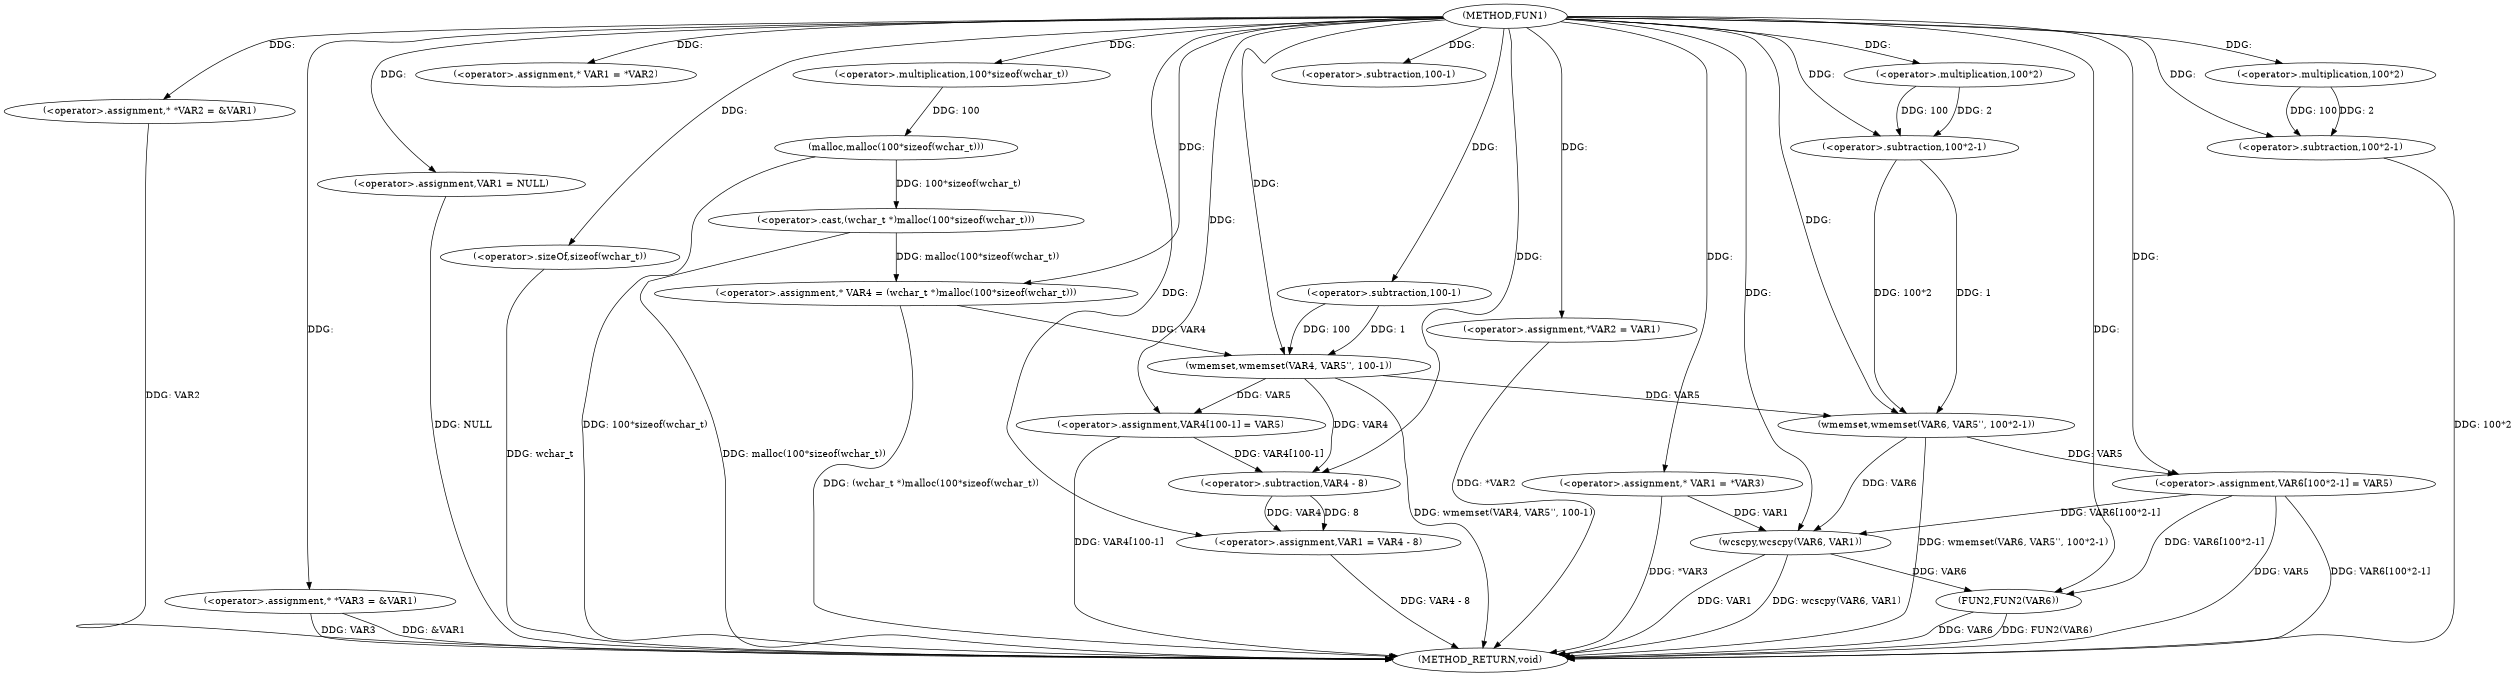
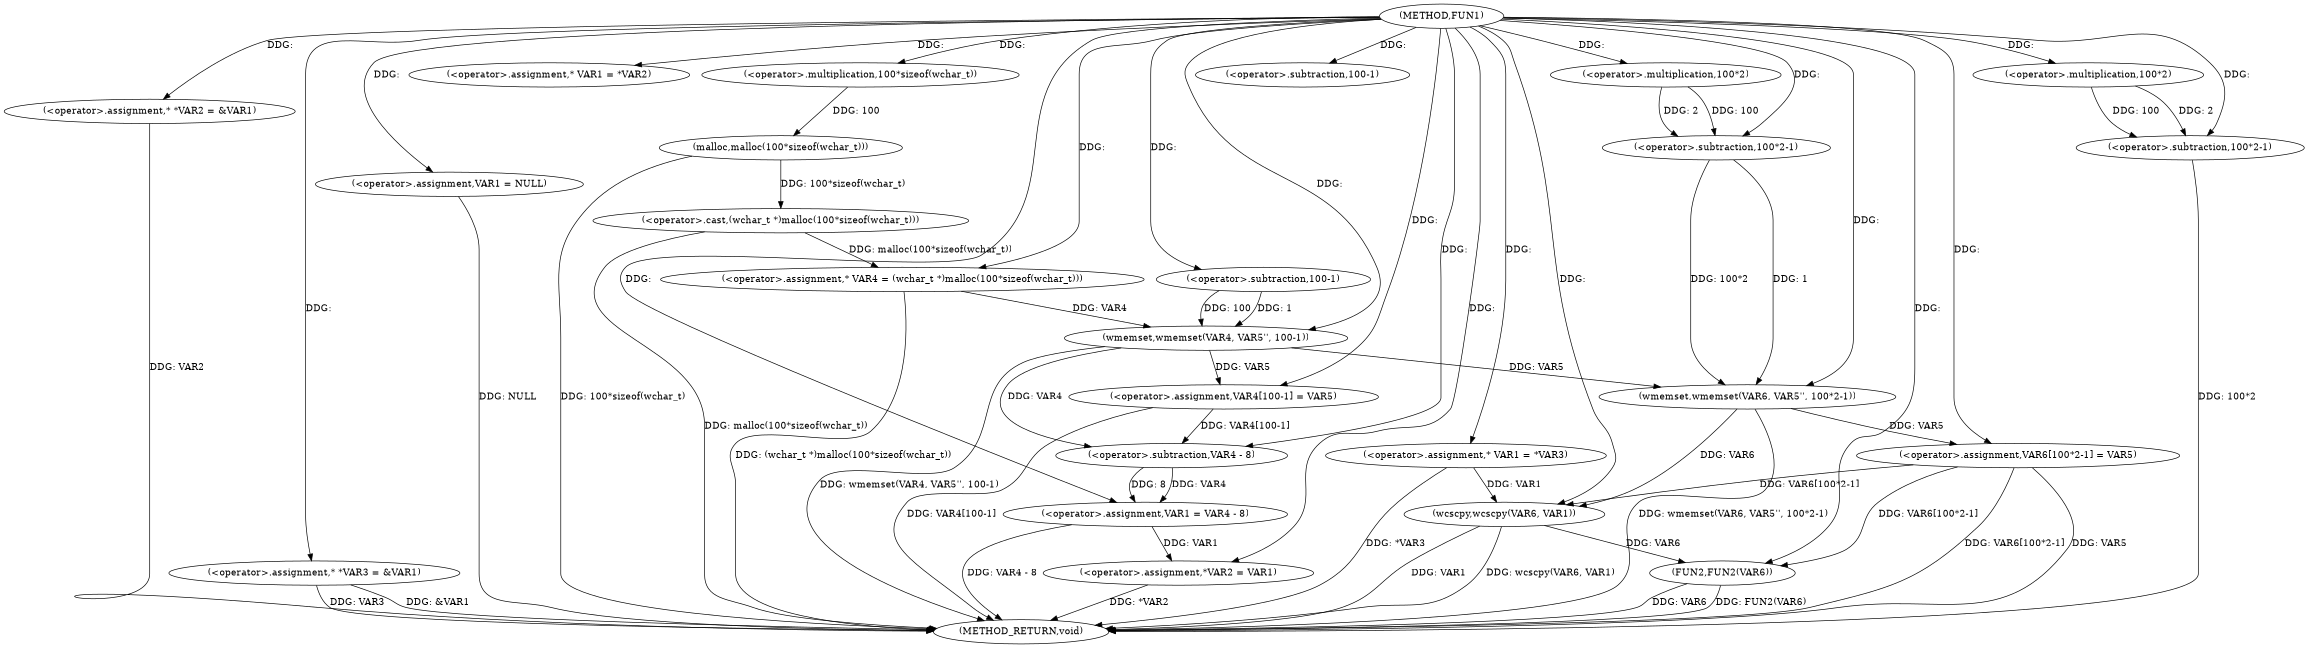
  digraph {
    n1 [label="(METHOD,FUN1)"]
    n2 [label="(<operator>.assignment,* *VAR2 = &VAR1)"]
    n3 [label="(<operator>.assignment,* *VAR3 = &VAR1)"]
    n4 [label="(<operator>.assignment,VAR1 = NULL)"]
    n5 [label="(<operator>.assignment,* VAR1 = *VAR2)"]
    n6 [label="(<operator>.assignment,* VAR4 = (wchar_t *)malloc(100*sizeof(wchar_t)))"]
    n7 [label="(<operator>.multiplication,100*sizeof(wchar_t))"]
-   n8 [label="(<operator>.sizeOf,sizeof(wchar_t))"]
    n9 [label="(wmemset,wmemset(VAR4, VAR5'', 100-1))"]
    n10 [label="(<operator>.subtraction,100-1)"]
    n11 [label="(<operator>.assignment,VAR4[100-1] = VAR5)"]
    n12 [label="(<operator>.subtraction,100-1)"]
    n13 [label="(<operator>.assignment,VAR1 = VAR4 - 8)"]
    n14 [label="(<operator>.subtraction,VAR4 - 8)"]
    n15 [label="(<operator>.assignment,*VAR2 = VAR1)"]
    n16 [label="(<operator>.assignment,* VAR1 = *VAR3)"]
    n17 [label="(wmemset,wmemset(VAR6, VAR5'', 100*2-1))"]
    n18 [label="(<operator>.subtraction,100*2-1)"]
    n19 [label="(<operator>.multiplication,100*2)"]
    n20 [label="(<operator>.assignment,VAR6[100*2-1] = VAR5)"]
    n21 [label="(<operator>.subtraction,100*2-1)"]
    n22 [label="(<operator>.multiplication,100*2)"]
    n23 [label="(wcscpy,wcscpy(VAR6, VAR1))"]
    n24 [label="(FUN2,FUN2(VAR6))"]
    n25 [label="(METHOD_RETURN,void)"]
    n26 [label="(malloc,malloc(100*sizeof(wchar_t)))"]
    n27 [label="(<operator>.cast,(wchar_t *)malloc(100*sizeof(wchar_t)))"]
    n1 -> n2 [label="DDG: "]
    n1 -> n3 [label="DDG: "]
    n1 -> n4 [label="DDG: "]
    n1 -> n5 [label="DDG: "]
    n1 -> n6 [label="DDG: "]
    n1 -> n7 [label="DDG: "]
-   n1 -> n8 [label="DDG: "]
    n1 -> n9 [label="DDG: "]
    n1 -> n10 [label="DDG: "]
    n1 -> n11 [label="DDG: "]
    n1 -> n12 [label="DDG: "]
    n1 -> n13 [label="DDG: "]
    n1 -> n14 [label="DDG: "]
    n1 -> n15 [label="DDG: "]
    n1 -> n16 [label="DDG: "]
    n1 -> n17 [label="DDG: "]
    n1 -> n18 [label="DDG: "]
    n1 -> n19 [label="DDG: "]
    n1 -> n20 [label="DDG: "]
    n1 -> n21 [label="DDG: "]
    n1 -> n22 [label="DDG: "]
    n1 -> n23 [label="DDG: "]
    n1 -> n24 [label="DDG: "]
    n2 -> n25 [label="DDG: VAR2"]
    n3 -> n25 [label="DDG: VAR3"]
    n3 -> n25 [label="DDG: &VAR1"]
    n4 -> n25 [label="DDG: NULL"]
    n6 -> n9 [label="DDG: VAR4"]
    n6 -> n25 [label="DDG: (wchar_t *)malloc(100*sizeof(wchar_t))"]
    n7 -> n26 [label="DDG: 100"]
-   n8 -> n25 [label="DDG: wchar_t"]
    n9 -> n11 [label="DDG: VAR5"]
    n9 -> n14 [label="DDG: VAR4"]
    n9 -> n17 [label="DDG: VAR5"]
    n9 -> n25 [label="DDG: wmemset(VAR4, VAR5'', 100-1)"]
    n10 -> n9 [label="DDG: 100"]
    n10 -> n9 [label="DDG: 1"]
    n11 -> n14 [label="DDG: VAR4[100-1]"]
    n11 -> n25 [label="DDG: VAR4[100-1]"]
+   n13 -> n15 [label="DDG: VAR1"]
    n13 -> n25 [label="DDG: VAR4 - 8"]
    n14 -> n13 [label="DDG: VAR4"]
    n14 -> n13 [label="DDG: 8"]
    n15 -> n25 [label="DDG: *VAR2"]
    n16 -> n23 [label="DDG: VAR1"]
    n16 -> n25 [label="DDG: *VAR3"]
    n17 -> n20 [label="DDG: VAR5"]
    n17 -> n23 [label="DDG: VAR6"]
    n17 -> n25 [label="DDG: wmemset(VAR6, VAR5'', 100*2-1)"]
    n18 -> n17 [label="DDG: 100*2"]
    n18 -> n17 [label="DDG: 1"]
    n19 -> n18 [label="DDG: 100"]
    n19 -> n18 [label="DDG: 2"]
    n20 -> n23 [label="DDG: VAR6[100*2-1]"]
    n20 -> n24 [label="DDG: VAR6[100*2-1]"]
    n20 -> n25 [label="DDG: VAR6[100*2-1]"]
    n20 -> n25 [label="DDG: VAR5"]
    n21 -> n25 [label="DDG: 100*2"]
    n22 -> n21 [label="DDG: 100"]
    n22 -> n21 [label="DDG: 2"]
    n23 -> n24 [label="DDG: VAR6"]
    n23 -> n25 [label="DDG: VAR1"]
    n23 -> n25 [label="DDG: wcscpy(VAR6, VAR1)"]
    n24 -> n25 [label="DDG: VAR6"]
    n24 -> n25 [label="DDG: FUN2(VAR6)"]
    n26 -> n25 [label="DDG: 100*sizeof(wchar_t)"]
    n26 -> n27 [label="DDG: 100*sizeof(wchar_t)"]
    n27 -> n6 [label="DDG: malloc(100*sizeof(wchar_t))"]
    n27 -> n25 [label="DDG: malloc(100*sizeof(wchar_t))"]
  }
